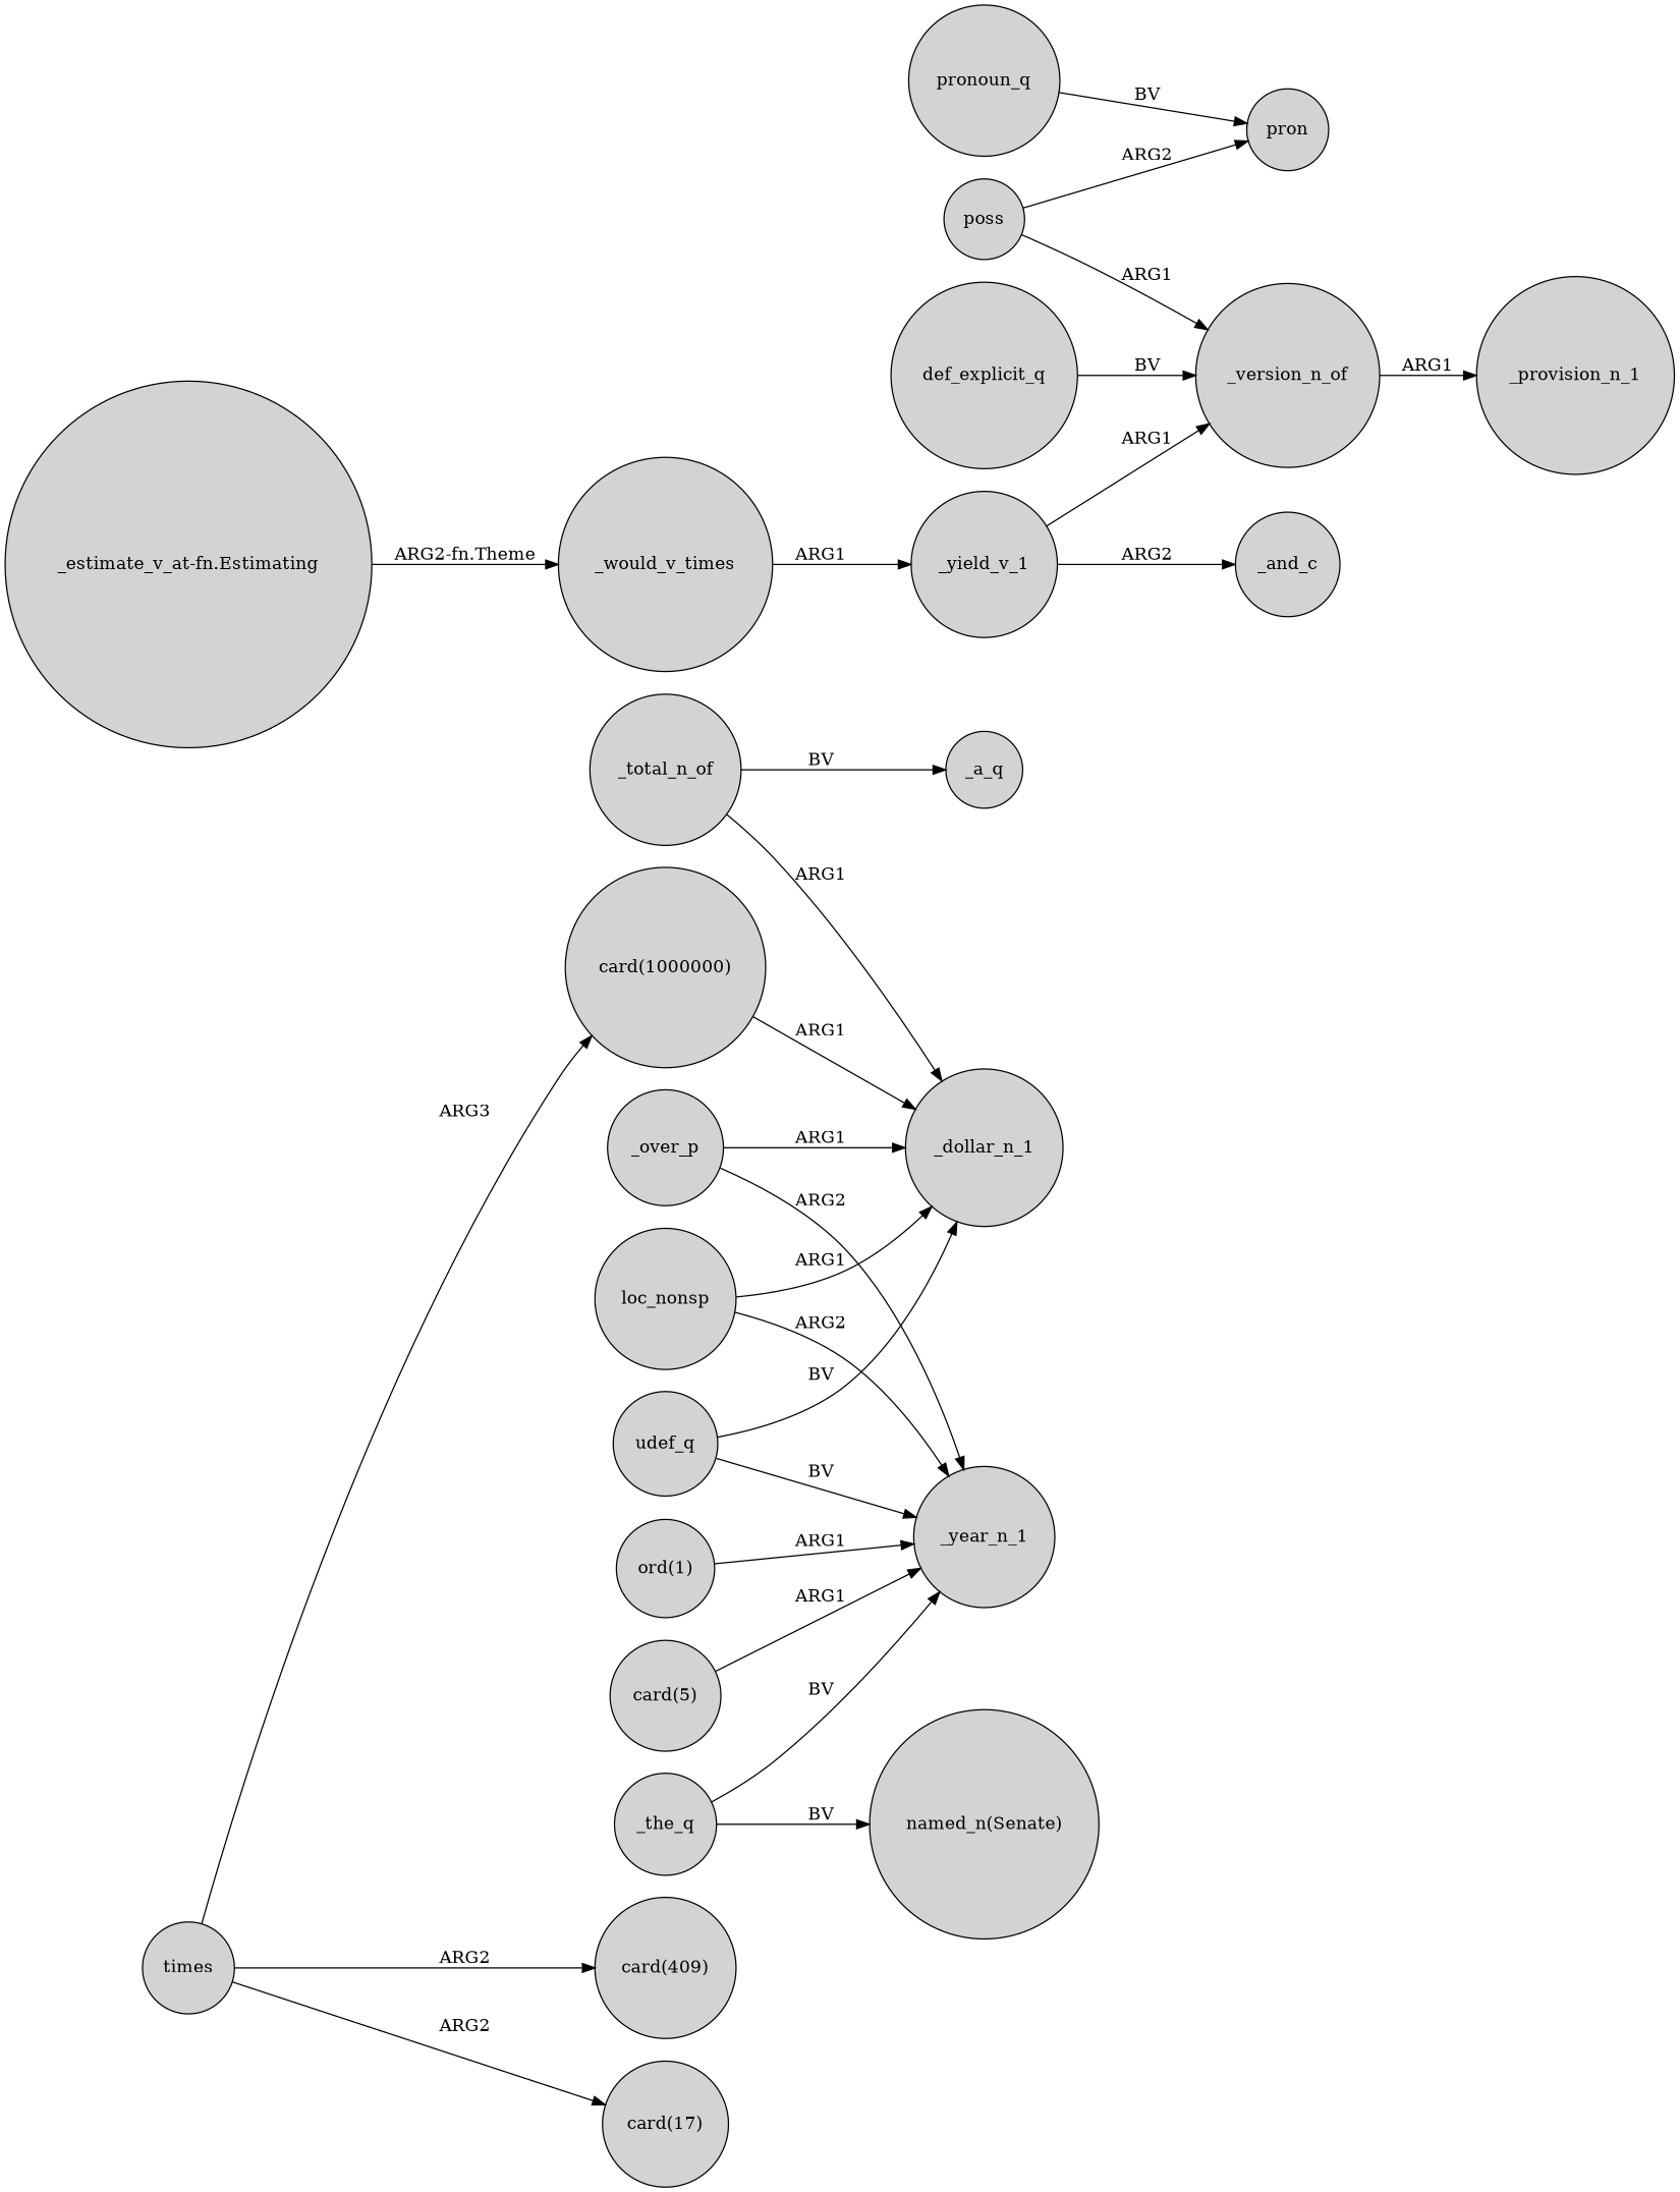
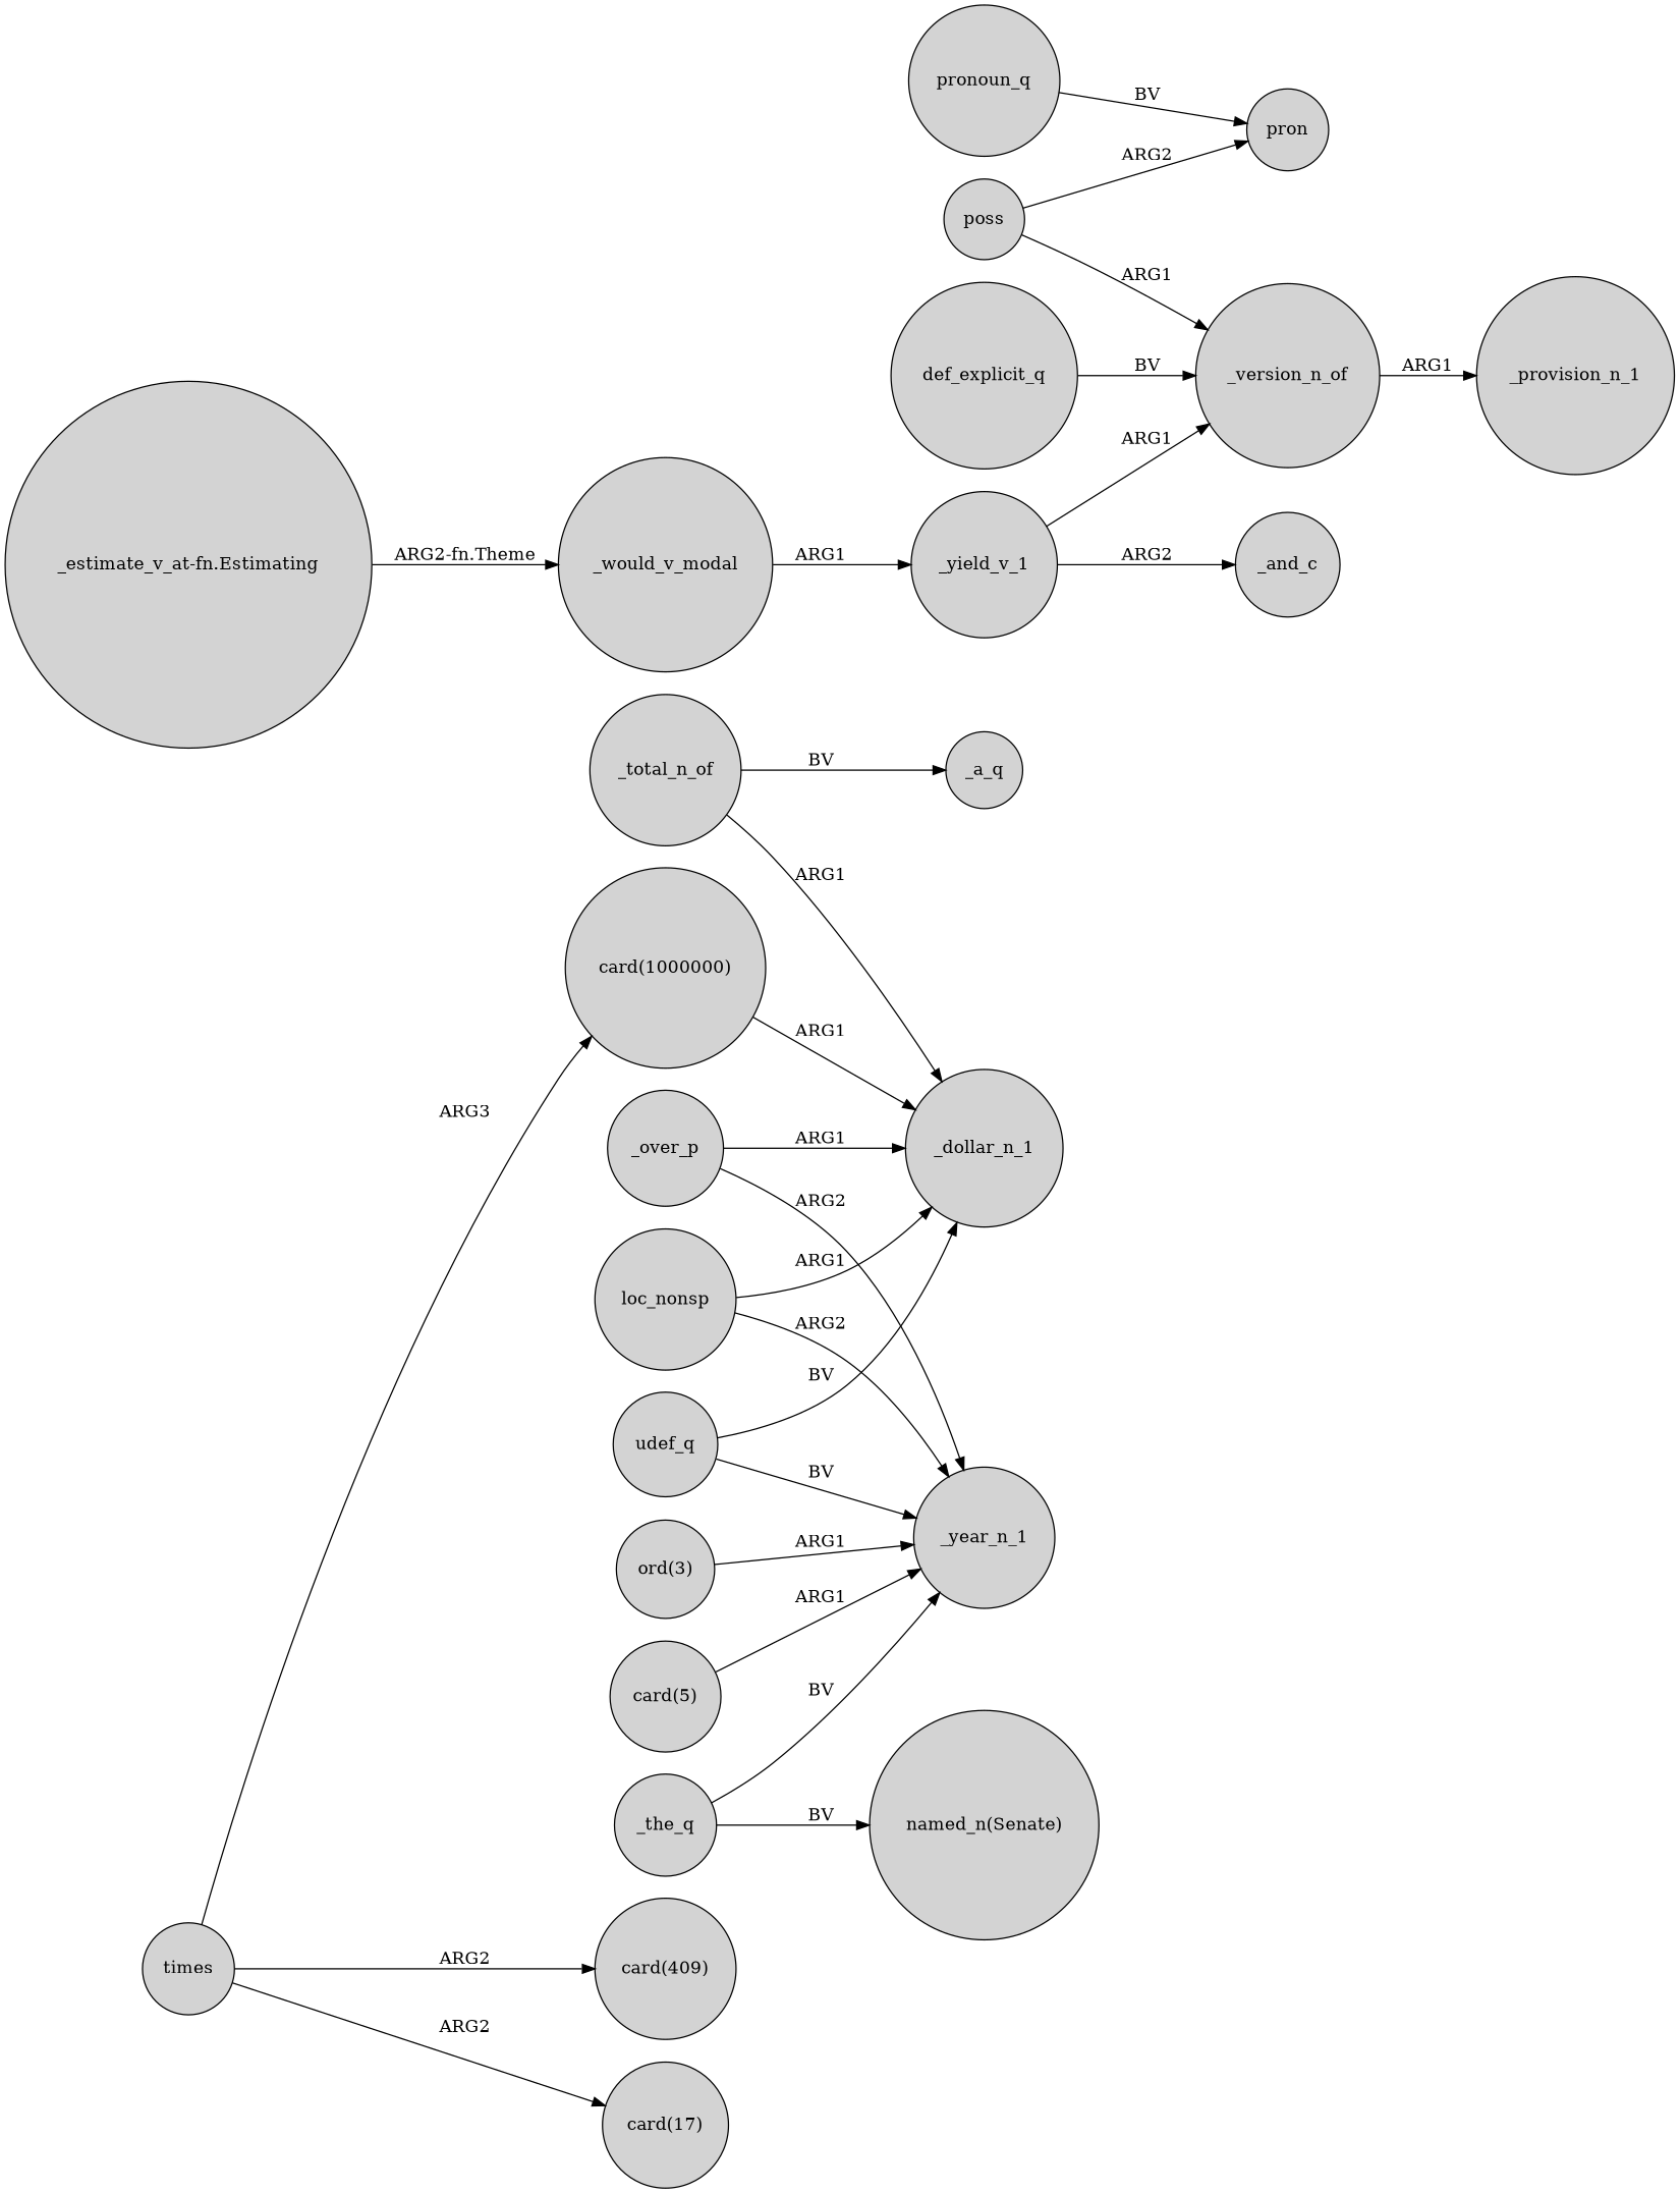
  digraph {
    rankdir=LR
    node [shape=circle style=filled]
    "card(1000000)"
    _dollar_n_1
    poss
    pron
    _version_n_of
    _provision_n_1
    "card(5)"
    _year_n_1
    "_estimate_v_at-fn.Estimating"
-   _would_v_modal [label=_would_v_times]
+   _would_v_modal
    _yield_v_1
    times
    "card(409)"
    "card(17)"
    _total_n_of
    _a_q
    _and_c
    pronoun_q
    _the_q
    "named_n(Senate)"
    loc_nonsp
    _over_p
    udef_q
-   "ord(1)"
+   "ord(1)" [label="ord(3)"]
    def_explicit_q
    "card(1000000)" -> _dollar_n_1 [label=ARG1]
    poss -> pron [label=ARG2]
    poss -> _version_n_of [label=ARG1]
    _version_n_of -> _provision_n_1 [label=ARG1]
    "card(5)" -> _year_n_1 [label=ARG1]
    "_estimate_v_at-fn.Estimating" -> _would_v_modal [label="ARG2-fn.Theme"]
    _would_v_modal -> _yield_v_1 [label=ARG1]
    _yield_v_1 -> _version_n_of [label=ARG1]
    _yield_v_1 -> _and_c [label=ARG2]
    times -> "card(1000000)" [label=ARG3]
    times -> "card(409)" [label=ARG2]
    times -> "card(17)" [label=ARG2]
    _total_n_of -> _dollar_n_1 [label=ARG1]
    _total_n_of -> _a_q [label=BV]
    pronoun_q -> pron [label=BV]
    _the_q -> _year_n_1 [label=BV]
    _the_q -> "named_n(Senate)" [label=BV]
    loc_nonsp -> _dollar_n_1 [label=ARG1]
    loc_nonsp -> _year_n_1 [label=ARG2]
    _over_p -> _dollar_n_1 [label=ARG1]
    _over_p -> _year_n_1 [label=ARG2]
    udef_q -> _dollar_n_1 [label=BV]
    udef_q -> _year_n_1 [label=BV]
    "ord(1)" -> _year_n_1 [label=ARG1]
    def_explicit_q -> _version_n_of [label=BV]
  }
